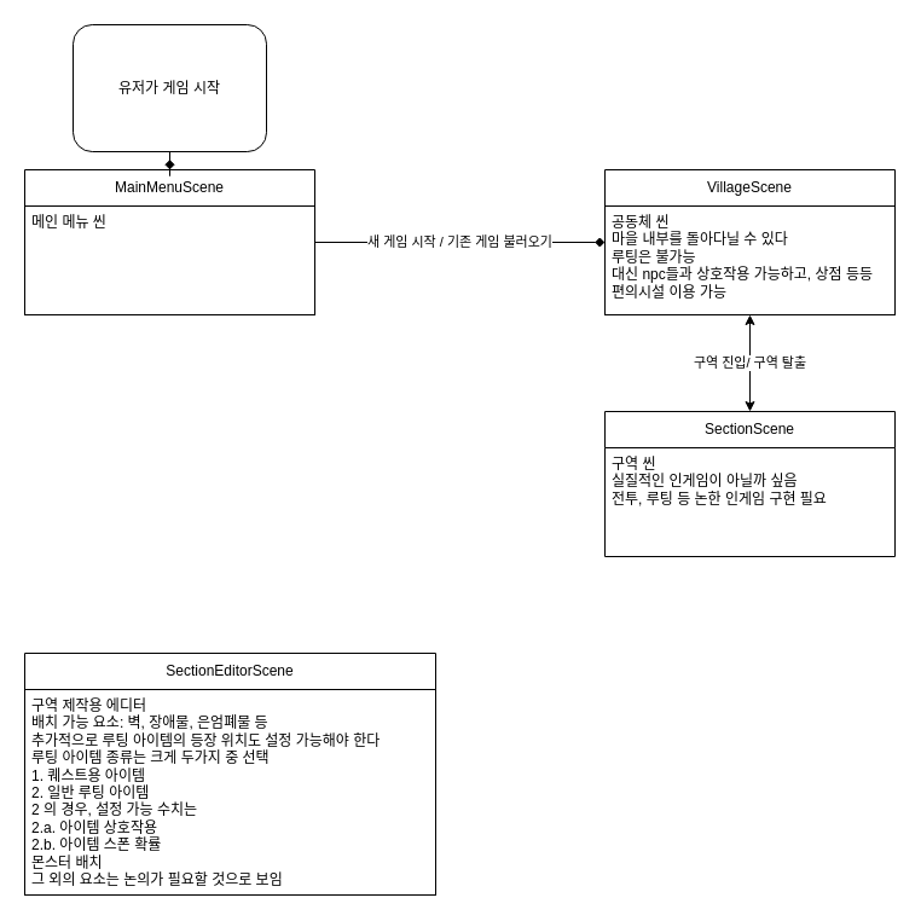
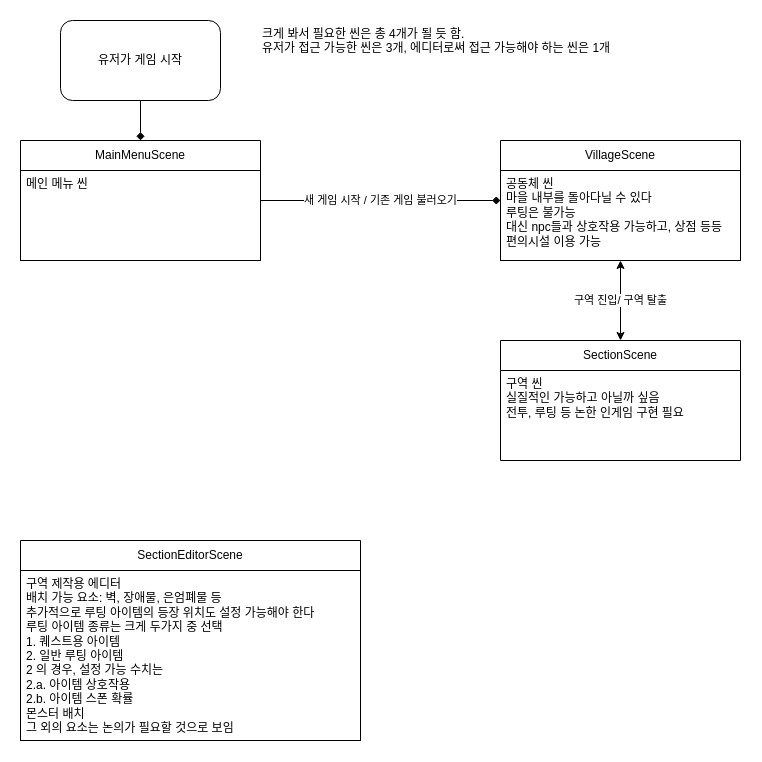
  <mxCell id="0" />
  <mxCell id="1" parent="0" />
  <mxCell id="2" value="새 게임 시작 / 기존 게임 불러오기" style="edgeStyle=orthogonalEdgeStyle;rounded=0;orthogonalLoop=1;jettySize=auto;html=1;endArrow=diamond;" parent="1" source="3" target="6" edge="1"><mxGeometry relative="1" as="geometry" /></mxCell>
  <mxCell id="3" value="MainMenuScene" style="swimlane;fontStyle=0;childLayout=stackLayout;horizontal=1;startSize=30;horizontalStack=0;resizeParent=1;resizeParentMax=0;resizeLast=0;collapsible=1;marginBottom=0;whiteSpace=wrap;html=1;" parent="1" vertex="1"><mxGeometry x="20" y="140" width="240" height="120" as="geometry" /></mxCell>
  <mxCell id="4" value="메인 메뉴 씬" style="text;strokeColor=default;fillColor=none;align=left;verticalAlign=top;spacingLeft=4;spacingRight=4;overflow=hidden;points=[[0,0.5],[1,0.5]];portConstraint=eastwest;rotatable=0;whiteSpace=wrap;html=1;horizontal=1;" parent="3" vertex="1"><mxGeometry y="30" width="240" height="90" as="geometry" /></mxCell>
  <mxCell id="5" value="구역 진입/ 구역 탈출" style="edgeStyle=orthogonalEdgeStyle;rounded=0;orthogonalLoop=1;jettySize=auto;html=1;startArrow=classic;startFill=1;" parent="1" source="6" target="8" edge="1"><mxGeometry relative="1" as="geometry" /></mxCell>
  <mxCell id="6" value="VillageScene" style="swimlane;fontStyle=0;childLayout=stackLayout;horizontal=1;startSize=30;horizontalStack=0;resizeParent=1;resizeParentMax=0;resizeLast=0;collapsible=1;marginBottom=0;whiteSpace=wrap;html=1;" parent="1" vertex="1"><mxGeometry x="500" y="140" width="240" height="120" as="geometry" /></mxCell>
  <mxCell id="7" value="공동체 씬&lt;br&gt;마을 내부를 돌아다닐 수 있다&lt;br&gt;루팅은 불가능&lt;br&gt;대신 npc들과 상호작용 가능하고, 상점 등등 편의시설 이용 가능" style="text;strokeColor=default;fillColor=none;align=left;verticalAlign=top;spacingLeft=4;spacingRight=4;overflow=hidden;points=[[0,0.5],[1,0.5]];portConstraint=eastwest;rotatable=0;whiteSpace=wrap;html=1;" parent="6" vertex="1"><mxGeometry y="30" width="240" height="90" as="geometry" /></mxCell>
  <mxCell id="8" value="SectionScene" style="swimlane;fontStyle=0;childLayout=stackLayout;horizontal=1;startSize=30;horizontalStack=0;resizeParent=1;resizeParentMax=0;resizeLast=0;collapsible=1;marginBottom=0;whiteSpace=wrap;html=1;" parent="1" vertex="1"><mxGeometry x="500" y="340" width="240" height="120" as="geometry" /></mxCell>
- <mxCell id="9" value="구역 씬&lt;br&gt;실질적인 인게임이 아닐까 싶음&lt;br&gt;전투, 루팅 등 논한 인게임 구현 필요" style="text;strokeColor=none;fillColor=none;align=left;verticalAlign=top;spacingLeft=4;spacingRight=4;overflow=hidden;points=[[0,0.5],[1,0.5]];portConstraint=eastwest;rotatable=0;whiteSpace=wrap;html=1;" parent="8" vertex="1"><mxGeometry y="30" width="240" height="90" as="geometry" /></mxCell>
+ <mxCell id="9" value="구역 씬&lt;br&gt;실질적인 가능하고 아닐까 싶음&lt;br&gt;전투, 루팅 등 논한 인게임 구현 필요" style="text;strokeColor=none;fillColor=none;align=left;verticalAlign=top;spacingLeft=4;spacingRight=4;overflow=hidden;points=[[0,0.5],[1,0.5]];portConstraint=eastwest;rotatable=0;whiteSpace=wrap;html=1;" parent="8" vertex="1"><mxGeometry y="30" width="240" height="90" as="geometry" /></mxCell>
  <mxCell id="10" style="edgeStyle=orthogonalEdgeStyle;rounded=0;orthogonalLoop=1;jettySize=auto;html=1;endArrow=diamond;" parent="1" source="11" target="3" edge="1"><mxGeometry relative="1" as="geometry" /></mxCell>
- <mxCell id="11" value="유저가 게임 시작" style="rounded=1;whiteSpace=wrap;html=1;" parent="1" vertex="1"><mxGeometry x="60" y="20" width="160" height="105" as="geometry" /></mxCell>
+ <mxCell id="11" value="유저가 게임 시작" style="rounded=1;whiteSpace=wrap;html=1;" parent="1" vertex="1"><mxGeometry x="60" y="20" width="160" height="80" as="geometry" /></mxCell>
  <mxCell id="12" value="SectionEditorScene" style="swimlane;fontStyle=0;childLayout=stackLayout;horizontal=1;startSize=30;horizontalStack=0;resizeParent=1;resizeParentMax=0;resizeLast=0;collapsible=1;marginBottom=0;whiteSpace=wrap;html=1;" parent="1" vertex="1"><mxGeometry x="20" y="540" width="340" height="200" as="geometry" /></mxCell>
  <mxCell id="13" value="구역 제작용 에디터&lt;br&gt;배치 가능 요소: 벽, 장애물, 은엄폐물 등&lt;br&gt;추가적으로 루팅 아이템의 등장 위치도 설정 가능해야 한다&lt;br&gt;루팅 아이템 종류는 크게 두가지 중 선택&lt;br&gt;1. 퀘스트용 아이템&lt;br&gt;2. 일반 루팅 아이템&lt;br&gt;2 의 경우, 설정 가능 수치는&lt;br&gt;2.a. 아이템 상호작용&lt;br&gt;2.b. 아이템 스폰 확률&lt;br&gt;몬스터 배치&lt;br&gt;그 외의 요소는 논의가 필요할 것으로 보임" style="text;strokeColor=default;fillColor=none;align=left;verticalAlign=top;spacingLeft=4;spacingRight=4;overflow=hidden;points=[[0,0.5],[1,0.5]];portConstraint=eastwest;rotatable=0;whiteSpace=wrap;html=1;horizontal=1;" parent="12" vertex="1"><mxGeometry y="30" width="340" height="170" as="geometry" /></mxCell>
+ <mxCell id="14" value="크게 봐서 필요한 씬은 총 4개가 될 듯 함.&lt;br&gt;유저가 접근 가능한 씬은 3개, 에디터로써 접근 가능해야 하는 씬은 1개" style="text;html=1;strokeColor=none;fillColor=none;align=left;verticalAlign=top;whiteSpace=wrap;rounded=0;" parent="1" vertex="1"><mxGeometry x="260" y="20" width="480" height="30" as="geometry" /></mxCell>
